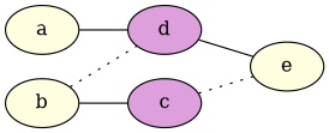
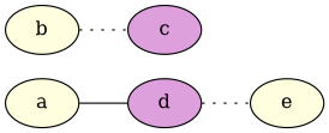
  graph {
    rankdir=LR
    node [fillcolor=lightyellow style=filled]
    d [fillcolor=plum]
    a
    e
    b
    c [fillcolor=plum]
-   d -- e
+   d -- e [style=dotted]
    a -- d
-   b -- d [style=dotted]
-   b -- c
-   c -- e [style=dotted]
+   b -- c [style=dotted]
  }
